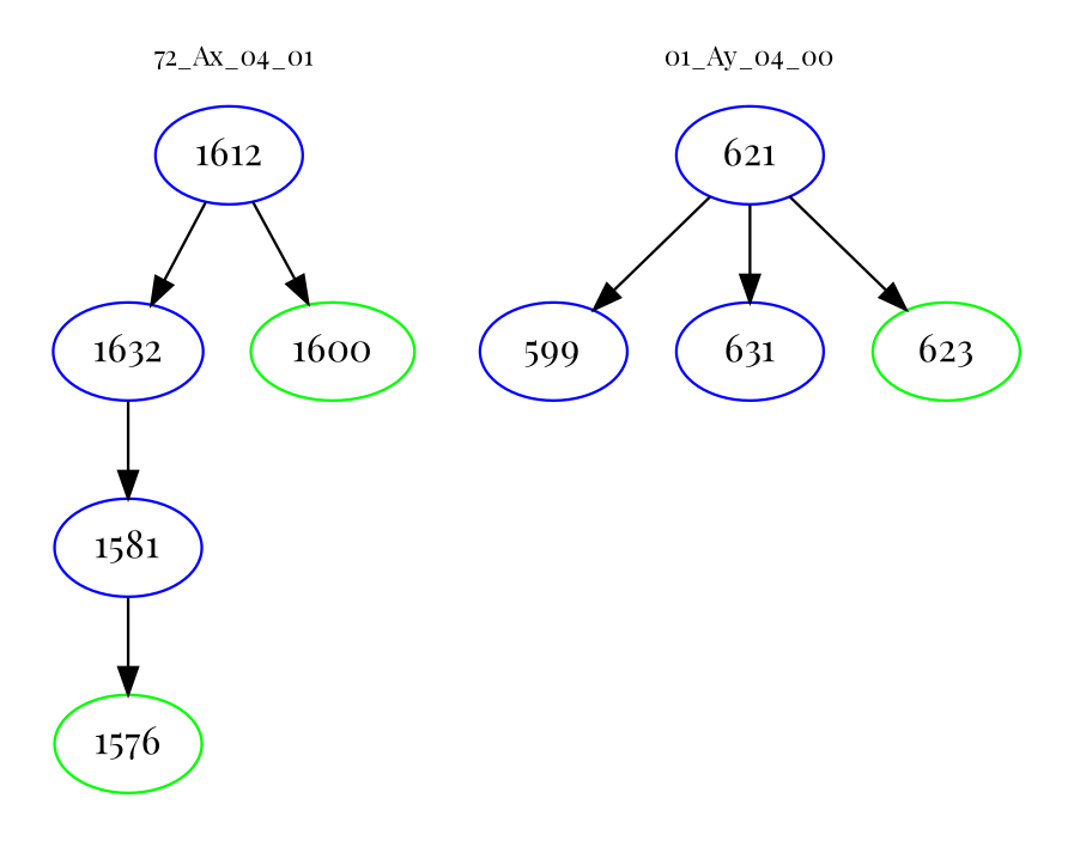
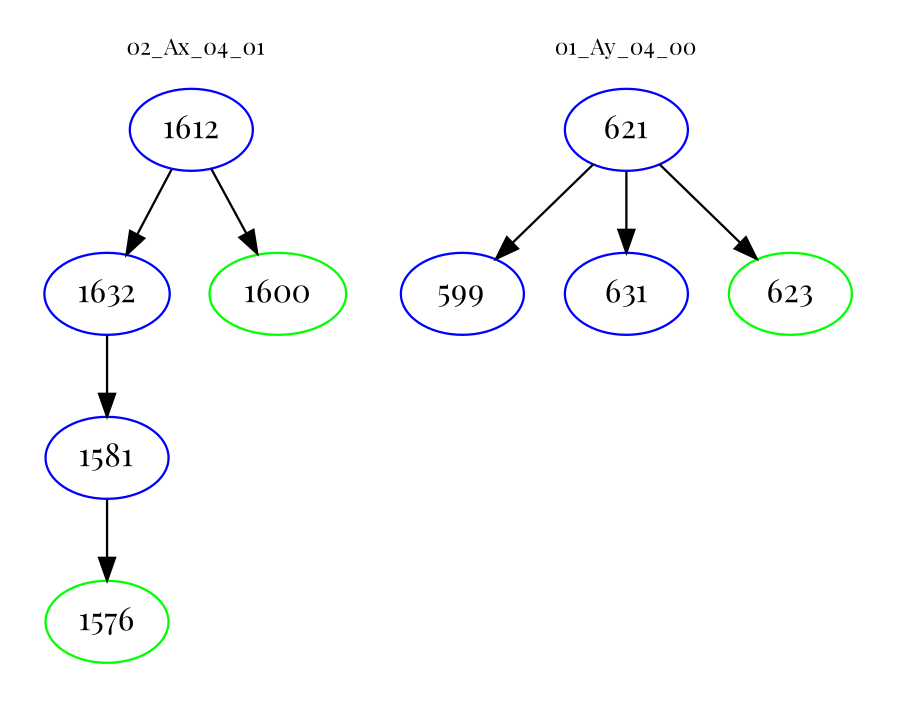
  digraph {
    fontname="Playfair Display"
    node [color=blue fontname="Playfair Display"]
    edge [color=black fontname="Playfair Display"]
    n1 [label=1612]
    n2 [label=1581]
    n3 [label=1632]
    n4 [color=green label=1600]
    n5 [color=green label=1576]
    n6 [label=621]
    n7 [label=599]
    n8 [label=631]
    n9 [color=green label=623]
    subgraph cluster_1 {
      color=white
      fontsize=10
-     label="72_Ax_04_01"
+     label="02_Ax_04_01"
      n1
      n2
      n3
      n4
      n5
    }
    subgraph cluster_2 {
      color=white
      fontsize=10
      label="01_Ay_04_00"
      n6
      n7
      n8
      n9
    }
    n1 -> n3
    n1 -> n4
    n2 -> n5
    n3 -> n2
    n6 -> n7
    n6 -> n8
    n6 -> n9
  }
